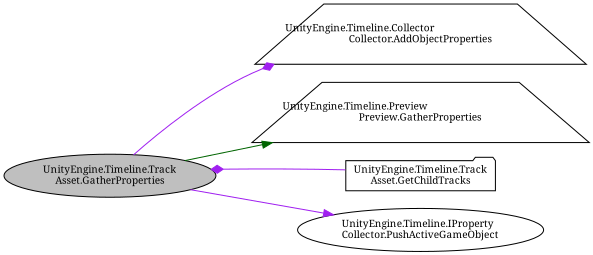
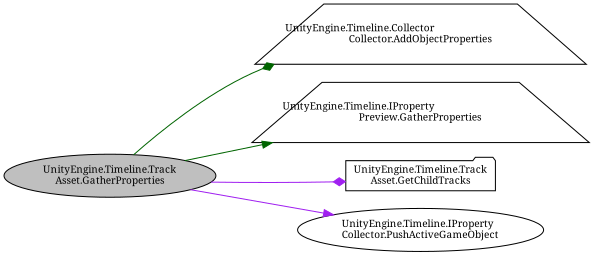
  digraph {
    fontname="Noto Serif"
    rankdir=LR
    node [color=black fillcolor=white fontname="Noto Serif" fontsize=10 shape=ellipse style=filled]
    edge [arrowhead=diamond color=darkgreen fontname="Noto Serif" fontsize=10 labelfontname=Helvetica labelfontsize=10 style=solid]
    n1 [fillcolor=grey75 fontcolor=black height=0.2 label="UnityEngine.Timeline.Track\lAsset.GatherProperties" width=0.4]
    n2 [height=0.2 label="UnityEngine.Timeline.Collector\lCollector.AddObjectProperties" shape=trapezium width=0.4]
-   n3 [height=0.2 label="UnityEngine.Timeline.Preview\lPreview.GatherProperties" shape=trapezium width=0.4]
+   n3 [height=0.2 label="UnityEngine.Timeline.IProperty\lPreview.GatherProperties" shape=trapezium width=0.4]
    n4 [height=0.2 label="UnityEngine.Timeline.Track\lAsset.GetChildTracks" shape=folder width=0.4]
    n5 [height=0.2 label="UnityEngine.Timeline.IProperty\lCollector.PushActiveGameObject" width=0.4]
-   n1 -> n2 [color=purple]
+   n1 -> n2
    n1 -> n3 [arrowhead=normal]
-   n4 -> n1 [color=purple]
+   n1 -> n4 [color=purple]
    n1 -> n5 [arrowhead=normal color=purple]
  }
